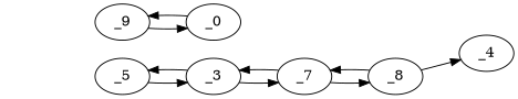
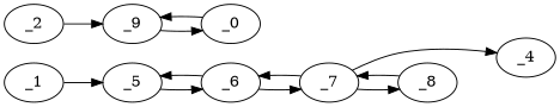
  digraph {
    rankdir=LR
    node [y=95.000000]
+   _1 [x=30.000000]
    _5 [x=53.000000]
-   _6 [x=67.000000 y=104.000000 label=_3]
+   _6 [x=67.000000 y=104.000000]
    _7 [x=74.000000 y=119.000000]
+   _2 [x=88.000000 y=111.000000]
    _9 [x=99.000000 y=123.000000]
    n7 [label=_0 x=102.000000 y=135.000000]
    _4 [x=52.000000 y=141.000000]
    _8 [x=61.000000 y=127.000000]
+   _1 -> _5 [angle=0.000000 orient=0.000000]
    _5 -> _6 [angle=0.571337 orient=0.540758]
    _6 -> _5 [angle=-2.570255 orient=-0.540758]
    _6 -> _7 [angle=1.134169 orient=0.906183]
    _7 -> _6 [angle=-2.007423 orient=-0.906183]
    _7 -> _8 [angle=2.589938 orient=0.524097]
+   _2 -> _9 [angle=0.828849 orient=0.737154]
    _9 -> n7 [angle=1.325818 orient=0.970143]
    n7 -> _9 [angle=-1.815775 orient=-0.970143]
    _8 -> _7 [angle=-0.551655 orient=-0.524097]
-   _8 -> _4 [angle=2.142134 orient=0.841178]
+   _7 -> _4 [angle=2.142134 orient=0.841178]
  }
